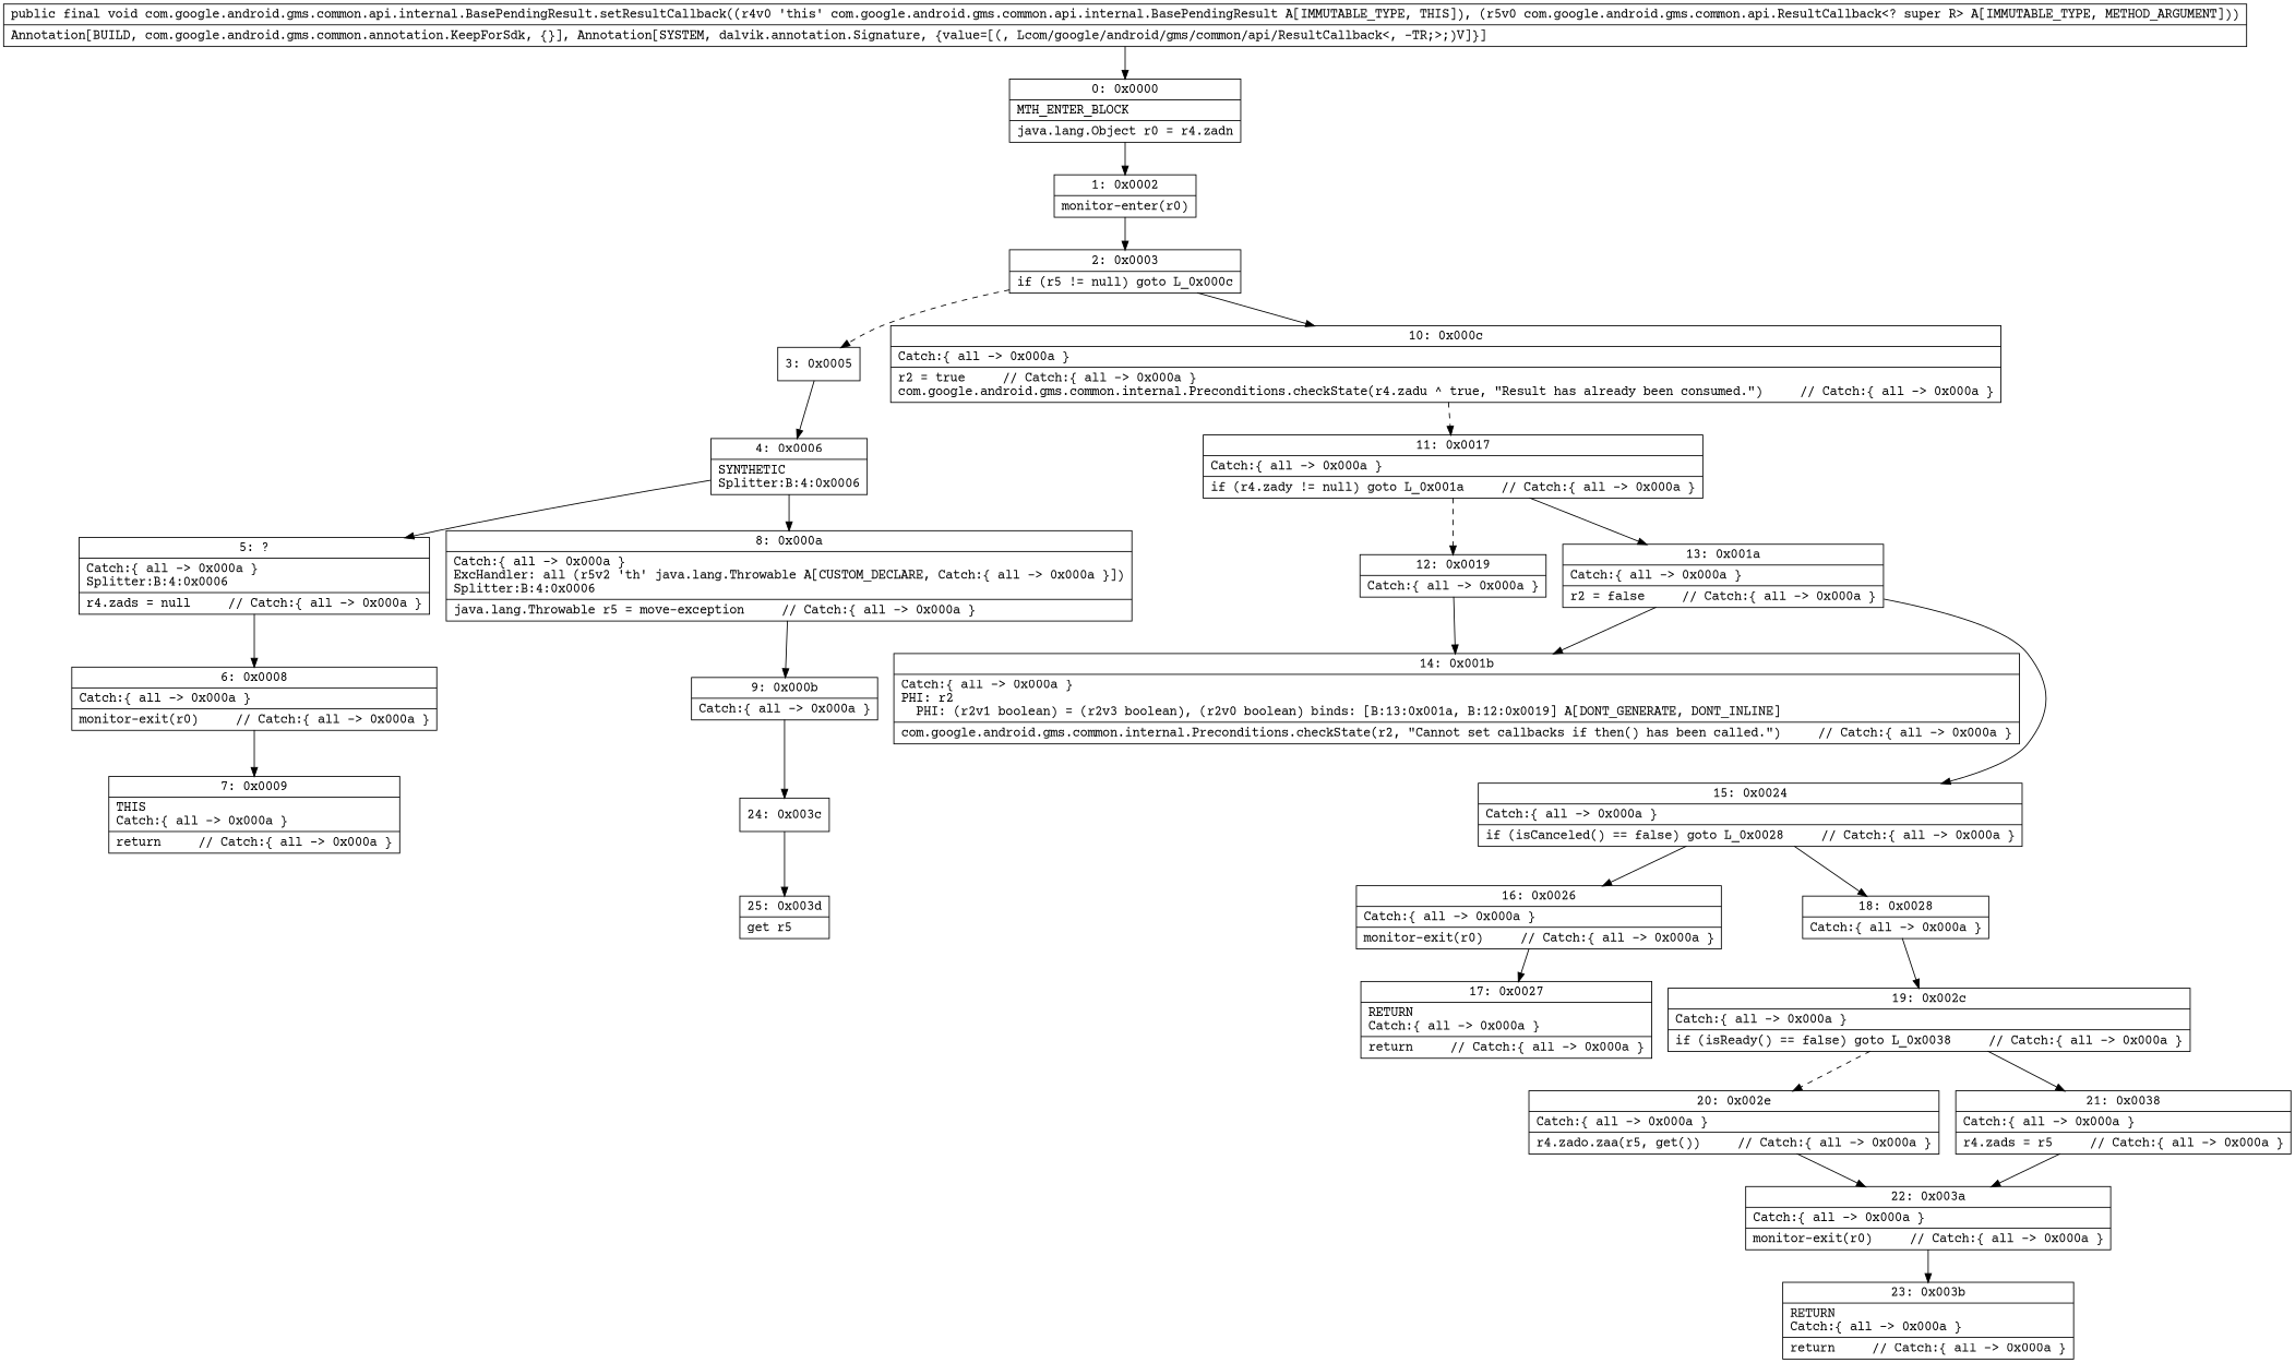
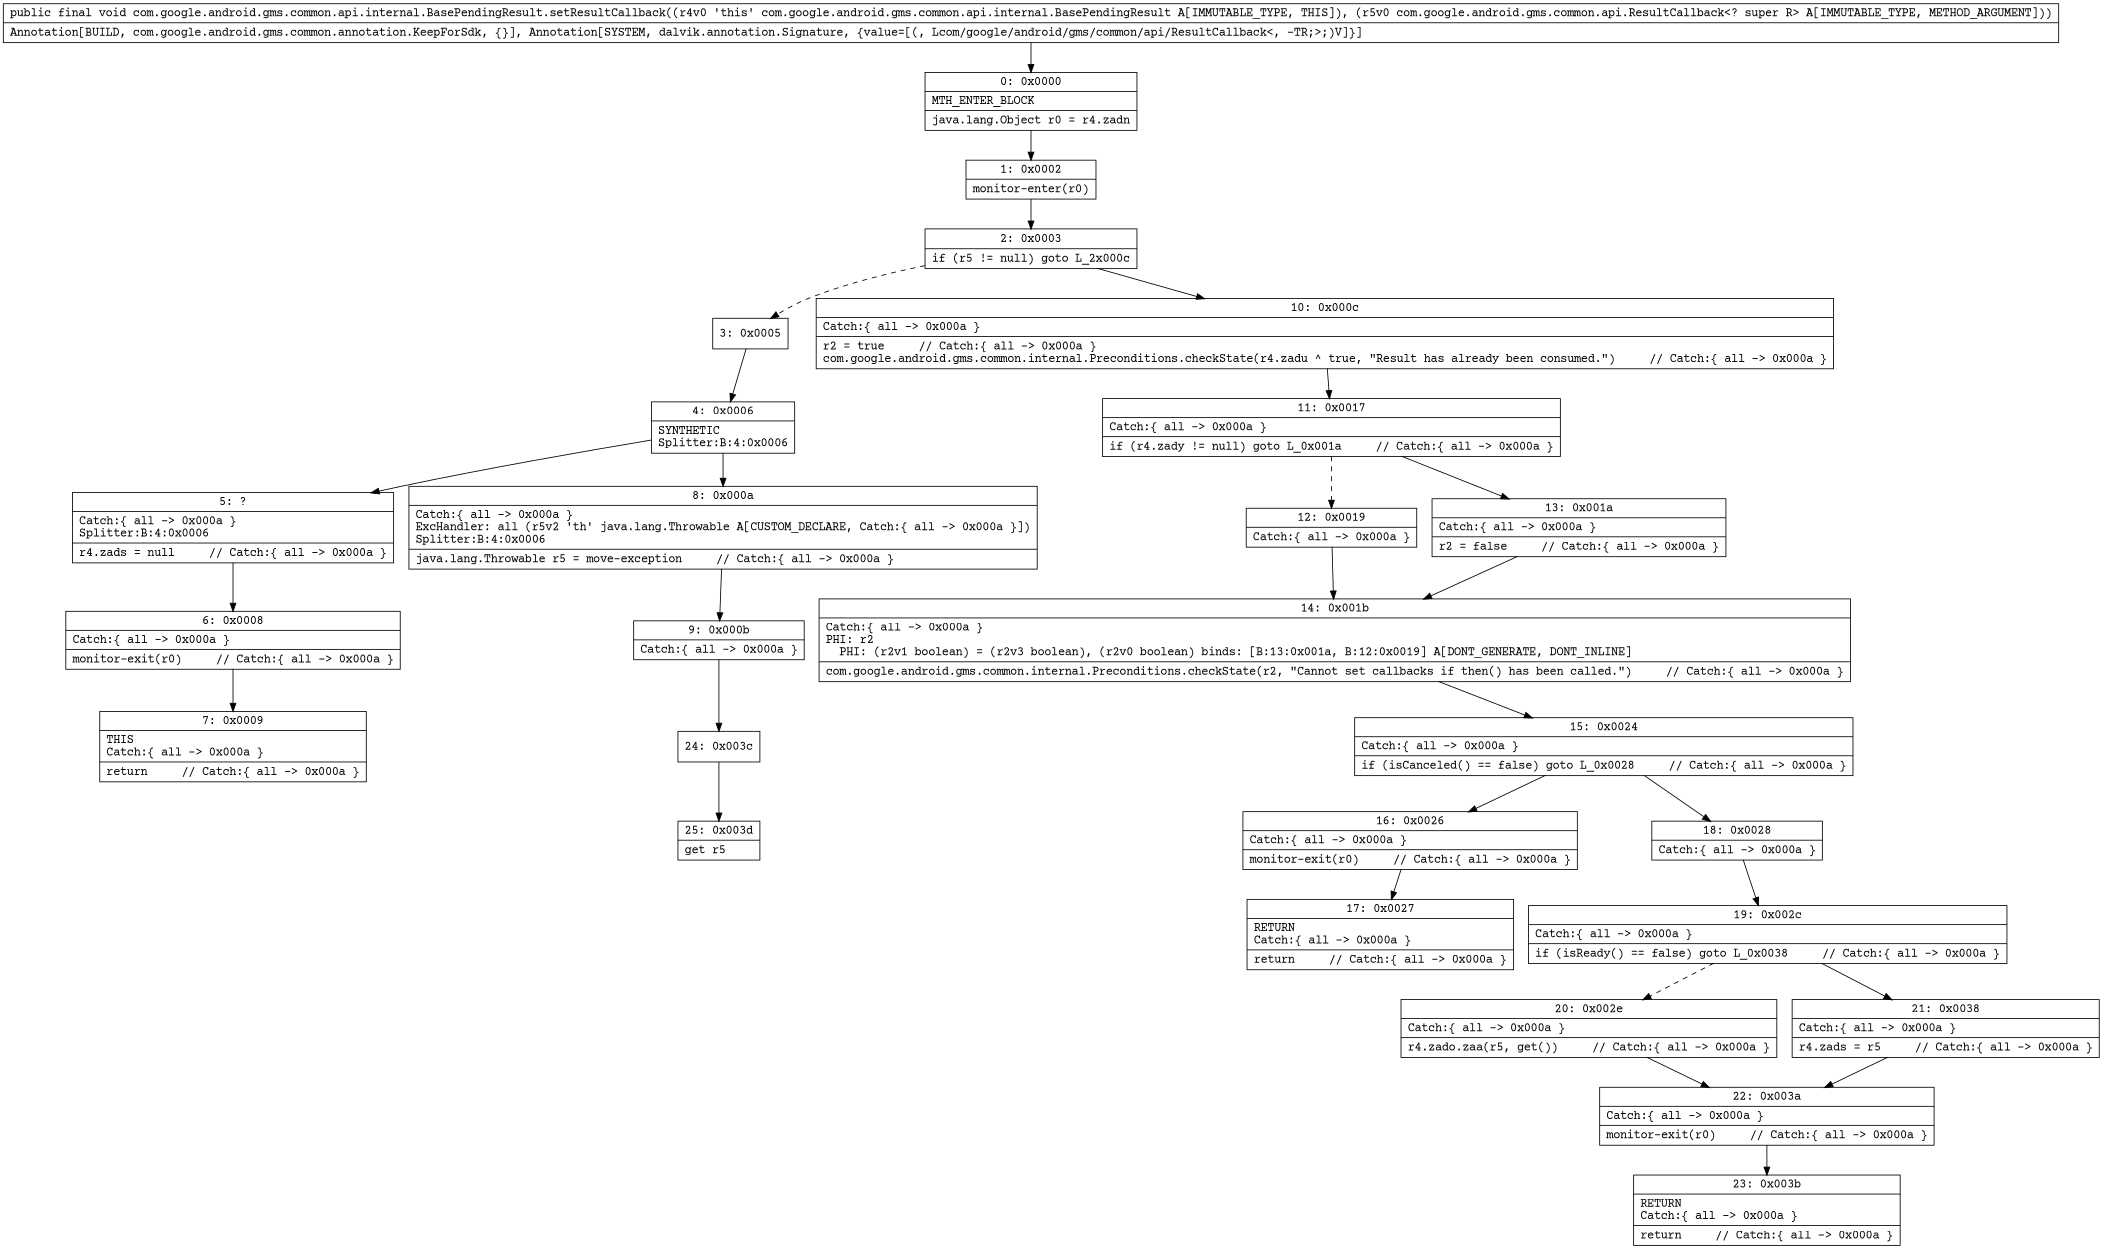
  digraph {
    fontname="Courier Prime"
    node [fontname="Courier Prime" shape=record]
    edge [fontname="Courier Prime"]
    n1 [label="{0\:\ 0x0000|MTH_ENTER_BLOCK\l|java.lang.Object r0 = r4.zadn\l}"]
    n2 [label="{1\:\ 0x0002|monitor\-enter(r0)\l}"]
-   n3 [label="{2\:\ 0x0003|if (r5 != null) goto L_0x000c\l}"]
+   n3 [label="{2\:\ 0x0003|if (r5 != null) goto L_2x000c\l}"]
    n4 [label="{3\:\ 0x0005}"]
    n5 [label="{10\:\ 0x000c|Catch:\{ all \-\> 0x000a \}\l|r2 = true     \/\/ Catch:\{ all \-\> 0x000a \}\lcom.google.android.gms.common.internal.Preconditions.checkState(r4.zadu ^ true, \"Result has already been consumed.\")     \/\/ Catch:\{ all \-\> 0x000a \}\l}"]
    n6 [label="{4\:\ 0x0006|SYNTHETIC\lSplitter:B:4:0x0006\l}"]
    n7 [label="{11\:\ 0x0017|Catch:\{ all \-\> 0x000a \}\l|if (r4.zady != null) goto L_0x001a     \/\/ Catch:\{ all \-\> 0x000a \}\l}"]
    n8 [label="{5\:\ ?|Catch:\{ all \-\> 0x000a \}\lSplitter:B:4:0x0006\l|r4.zads = null     \/\/ Catch:\{ all \-\> 0x000a \}\l}"]
    n9 [label="{8\:\ 0x000a|Catch:\{ all \-\> 0x000a \}\lExcHandler: all (r5v2 'th' java.lang.Throwable A[CUSTOM_DECLARE, Catch:\{ all \-\> 0x000a \}])\lSplitter:B:4:0x0006\l|java.lang.Throwable r5 = move\-exception     \/\/ Catch:\{ all \-\> 0x000a \}\l}"]
    n10 [label="{6\:\ 0x0008|Catch:\{ all \-\> 0x000a \}\l|monitor\-exit(r0)     \/\/ Catch:\{ all \-\> 0x000a \}\l}"]
    n11 [label="{9\:\ 0x000b|Catch:\{ all \-\> 0x000a \}\l}"]
    n12 [label="{7\:\ 0x0009|THIS\lCatch:\{ all \-\> 0x000a \}\l|return     \/\/ Catch:\{ all \-\> 0x000a \}\l}"]
    n13 [label="{24\:\ 0x003c}"]
    n14 [label="{25\:\ 0x003d|get r5\l}"]
    n15 [label="{12\:\ 0x0019|Catch:\{ all \-\> 0x000a \}\l}"]
    n16 [label="{13\:\ 0x001a|Catch:\{ all \-\> 0x000a \}\l|r2 = false     \/\/ Catch:\{ all \-\> 0x000a \}\l}"]
    n17 [label="{14\:\ 0x001b|Catch:\{ all \-\> 0x000a \}\lPHI: r2 \l  PHI: (r2v1 boolean) = (r2v3 boolean), (r2v0 boolean) binds: [B:13:0x001a, B:12:0x0019] A[DONT_GENERATE, DONT_INLINE]\l|com.google.android.gms.common.internal.Preconditions.checkState(r2, \"Cannot set callbacks if then() has been called.\")     \/\/ Catch:\{ all \-\> 0x000a \}\l}"]
    n18 [label="{15\:\ 0x0024|Catch:\{ all \-\> 0x000a \}\l|if (isCanceled() == false) goto L_0x0028     \/\/ Catch:\{ all \-\> 0x000a \}\l}"]
    n19 [label="{16\:\ 0x0026|Catch:\{ all \-\> 0x000a \}\l|monitor\-exit(r0)     \/\/ Catch:\{ all \-\> 0x000a \}\l}"]
    n20 [label="{18\:\ 0x0028|Catch:\{ all \-\> 0x000a \}\l}"]
    n21 [label="{17\:\ 0x0027|RETURN\lCatch:\{ all \-\> 0x000a \}\l|return     \/\/ Catch:\{ all \-\> 0x000a \}\l}"]
    n22 [label="{19\:\ 0x002c|Catch:\{ all \-\> 0x000a \}\l|if (isReady() == false) goto L_0x0038     \/\/ Catch:\{ all \-\> 0x000a \}\l}"]
    n23 [label="{20\:\ 0x002e|Catch:\{ all \-\> 0x000a \}\l|r4.zado.zaa(r5, get())     \/\/ Catch:\{ all \-\> 0x000a \}\l}"]
    n24 [label="{21\:\ 0x0038|Catch:\{ all \-\> 0x000a \}\l|r4.zads = r5     \/\/ Catch:\{ all \-\> 0x000a \}\l}"]
    n25 [label="{22\:\ 0x003a|Catch:\{ all \-\> 0x000a \}\l|monitor\-exit(r0)     \/\/ Catch:\{ all \-\> 0x000a \}\l}"]
    n26 [label="{23\:\ 0x003b|RETURN\lCatch:\{ all \-\> 0x000a \}\l|return     \/\/ Catch:\{ all \-\> 0x000a \}\l}"]
    n27 [label="{public final void com.google.android.gms.common.api.internal.BasePendingResult.setResultCallback((r4v0 'this' com.google.android.gms.common.api.internal.BasePendingResult A[IMMUTABLE_TYPE, THIS]), (r5v0 com.google.android.gms.common.api.ResultCallback\<? super R\> A[IMMUTABLE_TYPE, METHOD_ARGUMENT]))  | Annotation[BUILD, com.google.android.gms.common.annotation.KeepForSdk, \{\}], Annotation[SYSTEM, dalvik.annotation.Signature, \{value=[(, Lcom\/google\/android\/gms\/common\/api\/ResultCallback\<, \-TR;\>;)V]\}]\l}"]
    n1 -> n2
    n2 -> n3
    n3 -> n4 [style=dashed]
    n3 -> n5
    n4 -> n6
-   n5 -> n7 [style=dashed]
+   n5 -> n7
    n6 -> n8
    n6 -> n9
    n7 -> n15 [style=dashed]
    n7 -> n16
    n8 -> n10
    n9 -> n11
    n10 -> n12
    n11 -> n13
    n13 -> n14
    n15 -> n17
    n16 -> n17
-   n16 -> n18
+   n17 -> n18
    n18 -> n19 [style=solid]
    n18 -> n20
    n19 -> n21
    n20 -> n22
    n22 -> n23 [style=dashed]
    n22 -> n24
    n23 -> n25
    n24 -> n25
    n25 -> n26
    n27 -> n1
  }
